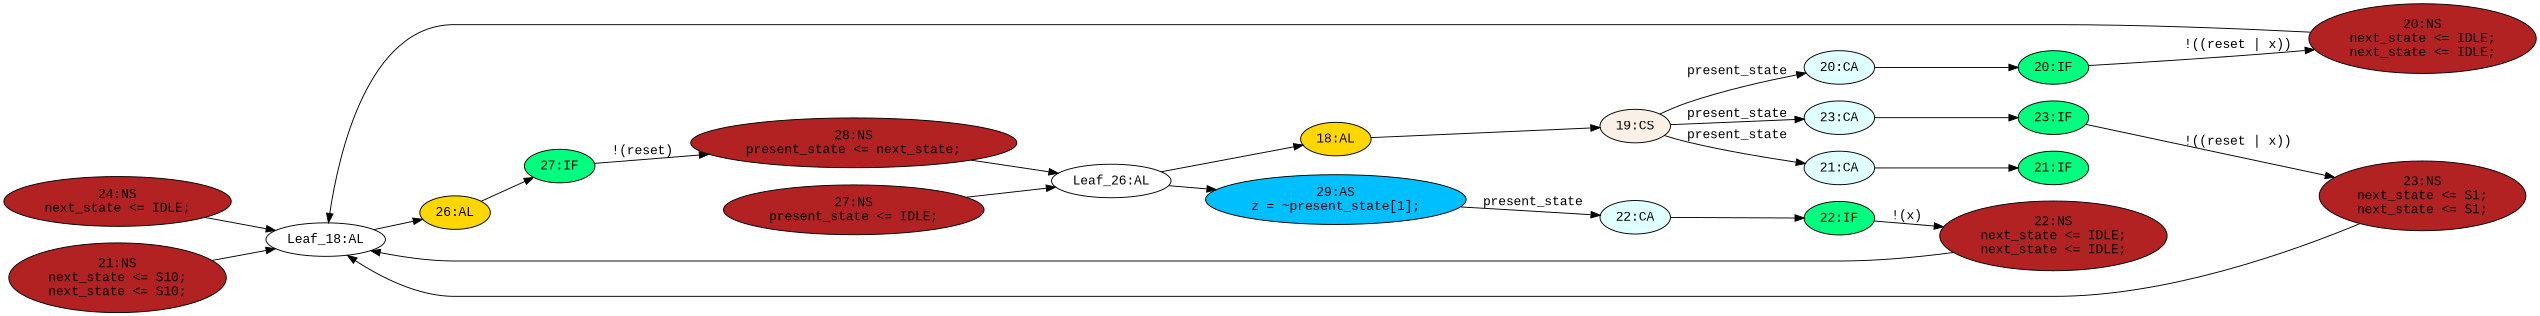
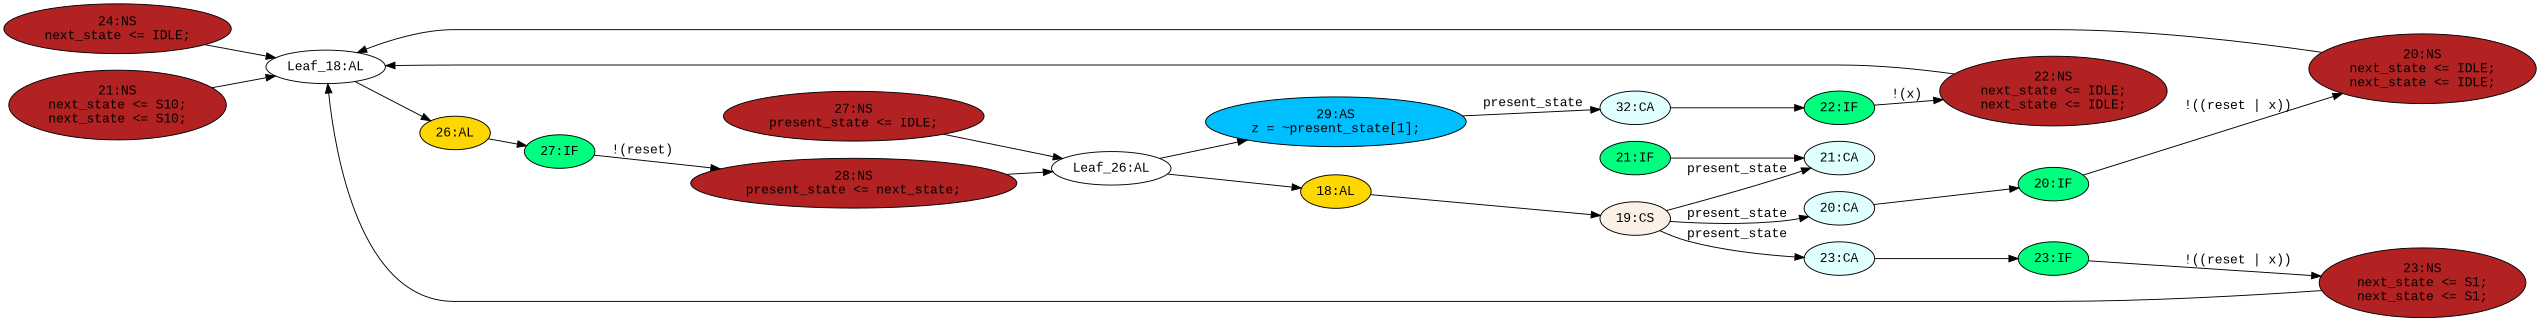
  strict digraph {
    fontname="Liberation Mono"
    rankdir=LR
    node [fillcolor=firebrick fontname="Liberation Mono" statements="[]" style=filled typ=NonblockingSubstitution]
    edge [cond="[]" fontname="Liberation Mono" lineno=None]
    n1 [ast="<pyverilog.vparser.ast.NonblockingSubstitution object at 0x7f45d2c984d0>" label="24:NS\nnext_state <= IDLE;" statements="[<pyverilog.vparser.ast.NonblockingSubstitution object at 0x7f45d2c984d0>]"]
    n2 [def_var="['next_state']" label="Leaf_18:AL" fillcolor="" statements="" style="" typ=""]
    n3 [ast="<pyverilog.vparser.ast.Always object at 0x7f45d2c98910>" clk_sens=False fillcolor=gold label="26:AL" sens="['present_state', 'x', 'reset']" typ=Always use_var="['reset', 'next_state']"]
    n4 [ast="<pyverilog.vparser.ast.IfStatement object at 0x7f45d2c98790>" fillcolor=springgreen label="27:IF" typ=IfStatement]
    n5 [ast="<pyverilog.vparser.ast.NonblockingSubstitution object at 0x7f45d2c98490>" label="28:NS\npresent_state <= next_state;" statements="[<pyverilog.vparser.ast.NonblockingSubstitution object at 0x7f45d2c98490>]"]
    n6 [ast="<pyverilog.vparser.ast.NonblockingSubstitution object at 0x7f45d2c98590>" label="27:NS\npresent_state <= IDLE;" statements="[<pyverilog.vparser.ast.NonblockingSubstitution object at 0x7f45d2c98590>]"]
    n7 [def_var="['present_state']" label="Leaf_26:AL" fillcolor="" statements="" style="" typ=""]
    n8 [ast="<pyverilog.vparser.ast.Always object at 0x7f45d2de3e10>" clk_sens=True fillcolor=gold label="18:AL" sens="['clk']" typ=Always use_var="['reset', 'x', 'present_state']"]
    n9 [ast="<pyverilog.vparser.ast.Assign object at 0x7f45d2c98850>" def_var="['z']" fillcolor=deepskyblue label="29:AS\nz = ~present_state[1];" typ=Assign use_var="['present_state']"]
    n10 [ast="<pyverilog.vparser.ast.NonblockingSubstitution object at 0x7f45d2dfdc50>" label="20:NS\nnext_state <= IDLE;\nnext_state <= IDLE;" statements="[<pyverilog.vparser.ast.NonblockingSubstitution object at 0x7f45d2dfdc50>, <pyverilog.vparser.ast.NonblockingSubstitution object at 0x7f45d2dfdc50>]"]
    n11 [ast="<pyverilog.vparser.ast.CaseStatement object at 0x7f45d30a0a50>" fillcolor=linen label="19:CS" typ=CaseStatement]
-   n12 [ast="<pyverilog.vparser.ast.Case object at 0x7f45d2de6650>" fillcolor=lightcyan label="22:CA" typ=Case]
+   n12 [ast="<pyverilog.vparser.ast.Case object at 0x7f45d2de6650>" fillcolor=lightcyan label="32:CA" typ=Case]
    n13 [ast="<pyverilog.vparser.ast.NonblockingSubstitution object at 0x7f45d2c98610>" label="23:NS\nnext_state <= S1;\nnext_state <= S1;" statements="[<pyverilog.vparser.ast.NonblockingSubstitution object at 0x7f45d2c98610>, <pyverilog.vparser.ast.NonblockingSubstitution object at 0x7f45d2c98610>]"]
    n14 [ast="<pyverilog.vparser.ast.IfStatement object at 0x7f45d2de6d10>" fillcolor=springgreen label="21:IF" typ=IfStatement]
    n15 [ast="<pyverilog.vparser.ast.NonblockingSubstitution object at 0x7f45d2de6290>" label="21:NS\nnext_state <= S10;\nnext_state <= S10;" statements="[<pyverilog.vparser.ast.NonblockingSubstitution object at 0x7f45d2de6290>, <pyverilog.vparser.ast.NonblockingSubstitution object at 0x7f45d2de6290>]"]
    n16 [ast="<pyverilog.vparser.ast.IfStatement object at 0x7f45d2df1050>" fillcolor=springgreen label="20:IF" typ=IfStatement]
    n17 [ast="<pyverilog.vparser.ast.NonblockingSubstitution object at 0x7f45d30a0890>" label="22:NS\nnext_state <= IDLE;\nnext_state <= IDLE;" statements="[<pyverilog.vparser.ast.NonblockingSubstitution object at 0x7f45d30a0890>, <pyverilog.vparser.ast.NonblockingSubstitution object at 0x7f45d30a0890>]"]
    n18 [ast="<pyverilog.vparser.ast.IfStatement object at 0x7f45d30a0f90>" fillcolor=springgreen label="22:IF" typ=IfStatement]
    n19 [ast="<pyverilog.vparser.ast.Case object at 0x7f45d2df1250>" fillcolor=lightcyan label="21:CA" typ=Case]
    n20 [ast="<pyverilog.vparser.ast.Case object at 0x7f45d2de34d0>" fillcolor=lightcyan label="20:CA" typ=Case]
    n21 [ast="<pyverilog.vparser.ast.Case object at 0x7f45d30a0450>" fillcolor=lightcyan label="23:CA" typ=Case]
    n22 [ast="<pyverilog.vparser.ast.IfStatement object at 0x7f45d2c98350>" fillcolor=springgreen label="23:IF" typ=IfStatement]
    n1 -> n2
    n2 -> n3 [cond="" lineno=""]
    n3 -> n4
    n4 -> n5 [cond="['reset']" label="!(reset)" lineno=27]
    n5 -> n7
    n6 -> n7
    n7 -> n8 [cond="" lineno=""]
    n7 -> n9 [cond="" lineno=""]
    n8 -> n11
    n9 -> n12 [cond="['present_state']" label=present_state lineno=19]
    n10 -> n2
    n11 -> n19 [cond="['present_state']" label=present_state lineno=19]
    n11 -> n20 [cond="['present_state']" label=present_state lineno=19]
    n11 -> n21 [cond="['present_state']" label=present_state lineno=19]
    n12 -> n18
    n13 -> n2
    n15 -> n2
    n16 -> n10 [cond="['reset', 'x']" label="!((reset | x))" lineno=20]
    n17 -> n2
    n18 -> n17 [cond="['x']" label="!(x)" lineno=22]
-   n19 -> n14
+   n14 -> n19
    n20 -> n16
    n21 -> n22
    n22 -> n13 [cond="['reset', 'x']" label="!((reset | x))" lineno=23]
  }
